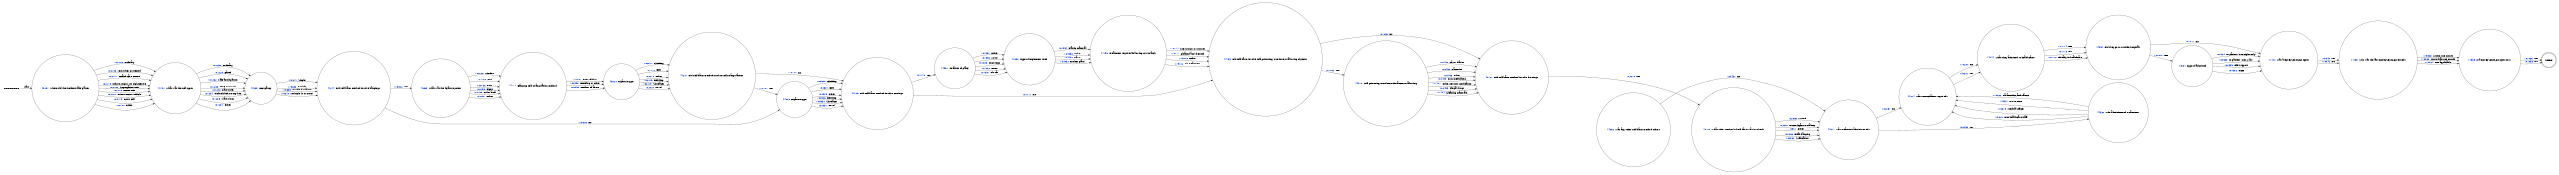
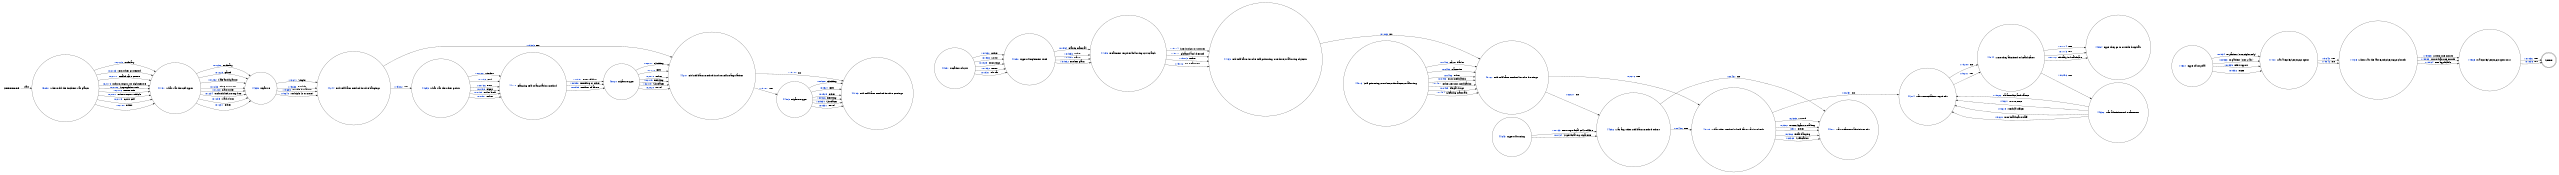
  digraph {
    rankdir=LR
    node [shape=circle]
-   START_NODE [shape=none label=NODE_NODE]
-   n2 [label=< <FONT COLOR="royalblue">45051 </FONT> Where did the incident take place? >]
+   START_NODE [shape=none]
+   n2 [label=< <FONT COLOR="royalblue">45051 </FONT> Where did the incident was place? >]
    n3 [label=< <FONT COLOR="royalblue">44791 </FONT> What was the cell type? >]
-   n4 [label=< <FONT COLOR="royalblue">44339 </FONT> Occupancy >]
+   n4 [label=< <FONT COLOR="royalblue">44339 </FONT> Ligature >]
    n5 [label=START shape=doublecircle]
    n6 [label=< <FONT COLOR="royalblue">44155 </FONT> Treatment required following cut scratch >]
    n7 [label=< <FONT COLOR="royalblue">44733 </FONT> Did self harm involve self poisoning/ overdose/swallowing objects? >]
    n8 [label=< <FONT COLOR="royalblue">44573 </FONT> Self poisoning/overdose/substances/swallowing >]
    n9 [label=< <FONT COLOR="royalblue">45167 </FONT> Did self harm method involve burning? >]
    n10 [label=< <FONT COLOR="royalblue">44552 </FONT> Was any other self harm method other? >]
    n11 [label=< <FONT COLOR="royalblue">45105 </FONT> What other method of self harm was involved? >]
    n12 [label=< <FONT COLOR="royalblue">44207 </FONT> Did self harm method involve self strangulation? >]
    n13 [label=< <FONT COLOR="royalblue">44583 </FONT> Ligature type >]
    n14 [label=< <FONT COLOR="royalblue">44753 </FONT> Did self harm method involve cutting? >]
-   n15 [label=< <FONT COLOR="royalblue">44991 </FONT> Location of place >]
+   n15 [label=< <FONT COLOR="royalblue">44991 </FONT> Location of cuts >]
    n16 [label=< <FONT COLOR="royalblue">44890 </FONT> Type of implement used >]
    n17 [label=< <FONT COLOR="royalblue">44214 </FONT> Was resuscitation required? >]
-   n18 [label=< <FONT COLOR="royalblue">44944 </FONT> What they admitted to healthcare? >]
-   n19 [label=< <FONT COLOR="royalblue">44954 </FONT> Did they go to outside hospital? >]
+   n18 [label=< <FONT COLOR="royalblue">44944 </FONT> Were they admitted to healthcare? >]
+   n19 [label=< <FONT COLOR="royalblue">44954 </FONT> Type they go to outside hospital? >]
    n20 [label=< <FONT COLOR="royalblue">44400 </FONT> Was a F2052SH/ACCT open? >]
-   n21 [label=< <FONT COLOR="royalblue">44584 </FONT> Type of admitted >]
+   n21 [label=< <FONT COLOR="royalblue">44584 </FONT> Type of hospital >]
    n22 [label=< <FONT COLOR="royalblue">44244 </FONT> Did self harm method involve hanging? >]
-   n23 [label=< <FONT COLOR="royalblue">44653 </FONT> What was the ligature point? >]
+   n23 [label=< <FONT COLOR="royalblue">44653 </FONT> What was the other point? >]
    n24 [label=< <FONT COLOR="royalblue">44718 </FONT> Hanging self strangulation method >]
    n25 [label=< <FONT COLOR="royalblue">45020 </FONT> Ligature type >]
-   n26 [label=< <FONT COLOR="royalblue">44332 </FONT> Who administered treatment? >]
-   n27 [label=< <FONT COLOR="royalblue">44435 </FONT> Who was the last F2052SH/ACCT closed? >]
+   n26 [label=< <FONT COLOR="royalblue">44332 </FONT> Was administered treatment? >]
+   n27 [label=< <FONT COLOR="royalblue">44435 </FONT> When was the last F2052SH/ACCT closed? >]
    n28 [label=< <FONT COLOR="royalblue">44965 </FONT> Is a F2052SH/ACCT open now? >]
    n29 [label=< <FONT COLOR="royalblue">44511 </FONT> Was treatment administered? >]
+   n30 [label=< <FONT COLOR="royalblue">44643 </FONT> Type of burning >]
    START_NODE -> n2 [label=start]
    n2 -> n3 [label=< <FONT COLOR="royalblue">182179 </FONT> Ordinary >]
    n2 -> n3 [label=< <FONT COLOR="royalblue">182183 </FONT> VPU/other protected >]
    n2 -> n3 [label=< <FONT COLOR="royalblue">182177 </FONT> Health care centre >]
    n2 -> n3 [label=< <FONT COLOR="royalblue">182178 </FONT> Indct&#39;n/recp&#39;n/1st nightcentre >]
    n2 -> n3 [label=< <FONT COLOR="royalblue">182182 </FONT> Segregation unit >]
    n2 -> n3 [label=< <FONT COLOR="royalblue">182176 </FONT> Detox unit >]
    n2 -> n3 [label=< <FONT COLOR="royalblue">182181 </FONT> Prison escort vehicle >]
    n2 -> n3 [label=< <FONT COLOR="royalblue">182175 </FONT> Court cell >]
    n2 -> n3 [label=< <FONT COLOR="royalblue">182180 </FONT> Other >]
    n3 -> n4 [label=< <FONT COLOR="royalblue">181230 </FONT> Ordinary >]
    n3 -> n4 [label=< <FONT COLOR="royalblue">181229 </FONT> Gated >]
    n3 -> n4 [label=< <FONT COLOR="royalblue">181232 </FONT> Safe anti-ligature >]
    n3 -> n4 [label=< <FONT COLOR="royalblue">181233 </FONT> Time out room >]
    n3 -> n4 [label=< <FONT COLOR="royalblue">181228 </FONT> Care suite >]
    n3 -> n4 [label=< <FONT COLOR="royalblue">181234 </FONT> Unfurnished/strong box >]
    n3 -> n4 [label=< <FONT COLOR="royalblue">181235 </FONT> Ward/dorm >]
    n3 -> n4 [label=< <FONT COLOR="royalblue">181231 </FONT> Other >]
    n4 -> n22 [label=< <FONT COLOR="royalblue">179641 </FONT> Single >]
    n4 -> n22 [label=< <FONT COLOR="royalblue">179638 </FONT> Double >]
    n4 -> n22 [label=< <FONT COLOR="royalblue">179639 </FONT> Double but alone >]
    n4 -> n22 [label=< <FONT COLOR="royalblue">179640 </FONT> Multiple (3 or more) >]
    n6 -> n7 [label=< <FONT COLOR="royalblue">179012 </FONT> No treatment >]
    n6 -> n7 [label=< <FONT COLOR="royalblue">179014 </FONT> Steri strips or sutures >]
    n6 -> n7 [label=< <FONT COLOR="royalblue">179011 </FONT> Cleaned and dressed >]
    n6 -> n7 [label=< <FONT COLOR="royalblue">179013 </FONT> Other >]
-   n7 -> n8 [label=< <FONT COLOR="royalblue">181062 </FONT> Yes >]
    n7 -> n9 [label=< <FONT COLOR="royalblue">181063 </FONT> No >]
    n8 -> n9 [label=< <FONT COLOR="royalblue">180498 </FONT> Own medication >]
    n8 -> n9 [label=< <FONT COLOR="royalblue">180497 </FONT> Other persons medication >]
    n8 -> n9 [label=< <FONT COLOR="royalblue">180495 </FONT> Illegal drugs >]
    n8 -> n9 [label=< <FONT COLOR="royalblue">180494 </FONT> Cleaning materials >]
    n8 -> n9 [label=< <FONT COLOR="royalblue">180499 </FONT> Razor blades >]
    n8 -> n9 [label=< <FONT COLOR="royalblue">180493 </FONT> Batteries >]
    n8 -> n9 [label=< <FONT COLOR="royalblue">180496 </FONT> Other >]
+   n9 -> n10 [label=< <FONT COLOR="royalblue">182617 </FONT> No >]
    n9 -> n11 [label=< <FONT COLOR="royalblue">182616 </FONT> Yes >]
+   n10 -> n11 [label=< <FONT COLOR="royalblue">180436 </FONT> Yes >]
    n10 -> n29 [label=< <FONT COLOR="royalblue">180437 </FONT> No >]
    n11 -> n29 [label=< <FONT COLOR="royalblue">182366 </FONT> Head banging >]
    n11 -> n29 [label=< <FONT COLOR="royalblue">182368 </FONT> Suffocation >]
    n11 -> n29 [label=< <FONT COLOR="royalblue">182369 </FONT> Wound >]
    n11 -> n29 [label=< <FONT COLOR="royalblue">182367 </FONT> Noose ligature making >]
    n11 -> n29 [label=< <FONT COLOR="royalblue">3901 </FONT> Other >]
    n12 -> n13 [label=< <FONT COLOR="royalblue">179187 </FONT> Yes >]
    n12 -> n14 [label=< <FONT COLOR="royalblue">179188 </FONT> No >]
    n13 -> n14 [label=< <FONT COLOR="royalblue">180526 </FONT> Bedding >]
    n13 -> n14 [label=< <FONT COLOR="royalblue">180530 </FONT> Shoelaces >]
    n13 -> n14 [label=< <FONT COLOR="royalblue">180531 </FONT> Towel >]
    n13 -> n14 [label=< <FONT COLOR="royalblue">180528 </FONT> Clothing >]
    n13 -> n14 [label=< <FONT COLOR="royalblue">180527 </FONT> Belt >]
    n13 -> n14 [label=< <FONT COLOR="royalblue">180529 </FONT> Other >]
-   n14 -> n7 [label=< <FONT COLOR="royalblue">181111 </FONT> No >]
-   n14 -> n15 [label=< <FONT COLOR="royalblue">181110 </FONT> Yes >]
    n15 -> n16 [label=< <FONT COLOR="royalblue">181933 </FONT> Wrist >]
    n15 -> n16 [label=< <FONT COLOR="royalblue">181929 </FONT> Arms/legs >]
    n15 -> n16 [label=< <FONT COLOR="royalblue">181932 </FONT> Torso >]
    n15 -> n16 [label=< <FONT COLOR="royalblue">181931 </FONT> Throat >]
    n15 -> n16 [label=< <FONT COLOR="royalblue">181930 </FONT> Other >]
    n16 -> n6 [label=< <FONT COLOR="royalblue">181555 </FONT> Razor >]
    n16 -> n6 [label=< <FONT COLOR="royalblue">181552 </FONT> Broken glass >]
    n16 -> n6 [label=< <FONT COLOR="royalblue">181554 </FONT> Plastic material >]
    n16 -> n6 [label=< <FONT COLOR="royalblue">181553 </FONT> Other >]
    n17 -> n18 [label=< <FONT COLOR="royalblue">179201 </FONT> Yes >]
    n17 -> n18 [label=< <FONT COLOR="royalblue">179200 </FONT> No >]
    n18 -> n19 [label=< <FONT COLOR="royalblue">181774 </FONT> Yes >]
    n18 -> n19 [label=< <FONT COLOR="royalblue">181773 </FONT> No >]
    n18 -> n19 [label=< <FONT COLOR="royalblue">181772 </FONT> Already in healthcare >]
-   n19 -> n20 [label=< <FONT COLOR="royalblue">181811 </FONT> No >]
-   n19 -> n21 [label=< <FONT COLOR="royalblue">181810 </FONT> Yes >]
    n20 -> n27 [label=< <FONT COLOR="royalblue">179843 </FONT> Yes >]
    n20 -> n27 [label=< <FONT COLOR="royalblue">179842 </FONT> No >]
    n21 -> n20 [label=< <FONT COLOR="royalblue">180532 </FONT> A&amp;E >]
    n21 -> n20 [label=< <FONT COLOR="royalblue">180534 </FONT> In patient (overnight only) >]
    n21 -> n20 [label=< <FONT COLOR="royalblue">180533 </FONT> In patient (over 24hr) >]
    n21 -> n20 [label=< <FONT COLOR="royalblue">180535 </FONT> Life support >]
-   n22 -> n13 [label=< <FONT COLOR="royalblue">179303 </FONT> No >]
+   n22 -> n12 [label=< <FONT COLOR="royalblue">179303 </FONT> No >]
    n22 -> n23 [label=< <FONT COLOR="royalblue">179302 </FONT> Yes >]
    n23 -> n24 [label=< <FONT COLOR="royalblue">180760 </FONT> Window >]
    n23 -> n24 [label=< <FONT COLOR="royalblue">180755 </FONT> Bed >]
    n23 -> n24 [label=< <FONT COLOR="royalblue">180756 </FONT> Door >]
    n23 -> n24 [label=< <FONT COLOR="royalblue">180758 </FONT> Pipes >]
    n23 -> n24 [label=< <FONT COLOR="royalblue">180759 </FONT> Toilet area >]
    n23 -> n24 [label=< <FONT COLOR="royalblue">180757 </FONT> Other >]
    n24 -> n25 [label=< <FONT COLOR="royalblue">180997 </FONT> Feet off floor >]
    n24 -> n25 [label=< <FONT COLOR="royalblue">180998 </FONT> Kneeling or other >]
    n24 -> n25 [label=< <FONT COLOR="royalblue">180999 </FONT> Neither of above >]
    n25 -> n12 [label=< <FONT COLOR="royalblue">182015 </FONT> Bedding >]
    n25 -> n12 [label=< <FONT COLOR="royalblue">182019 </FONT> Shoelaces >]
    n25 -> n12 [label=< <FONT COLOR="royalblue">182020 </FONT> Towel >]
    n25 -> n12 [label=< <FONT COLOR="royalblue">182017 </FONT> Clothing >]
    n25 -> n12 [label=< <FONT COLOR="royalblue">182016 </FONT> Belt >]
    n25 -> n12 [label=< <FONT COLOR="royalblue">182018 </FONT> Other >]
    n26 -> n17 [label=< <FONT COLOR="royalblue">179620 </FONT> Non healthcare staff >]
    n26 -> n17 [label=< <FONT COLOR="royalblue">179621 </FONT> Nurse/HCO >]
    n26 -> n17 [label=< <FONT COLOR="royalblue">179619 </FONT> Medical officer >]
    n26 -> n17 [label=< <FONT COLOR="royalblue">179622 </FONT> Paramedics/ambulance >]
    n27 -> n28 [label=< <FONT COLOR="royalblue">179935 </FONT> Within one month >]
    n27 -> n28 [label=< <FONT COLOR="royalblue">179933 </FONT> More than one month >]
    n27 -> n28 [label=< <FONT COLOR="royalblue">179934 </FONT> Not applicable >]
    n28 -> n5 [label=< <FONT COLOR="royalblue">181836 </FONT> Yes >]
    n28 -> n5 [label=< <FONT COLOR="royalblue">181835 </FONT> No >]
-   n29 -> n17 [label=< <FONT COLOR="royalblue">180257 </FONT> No >]
-   n29 -> n26 [label=< <FONT COLOR="royalblue">180256 </FONT> Yes >]
+   n11 -> n17 [label=< <FONT COLOR="royalblue">180257 </FONT> No >]
+   n18 -> n26 [label=< <FONT COLOR="royalblue">180256 </FONT> Yes >]
+   n30 -> n10 [label=< <FONT COLOR="royalblue">180734 </FONT> Superficial e.g. cigarette >]
+   n30 -> n10 [label=< <FONT COLOR="royalblue">180733 </FONT> Non superficial cell/self fire >]
  }
